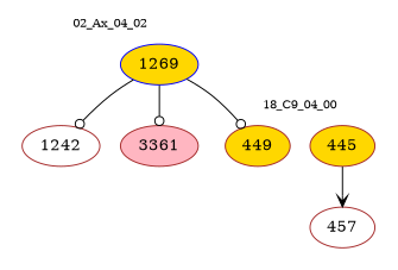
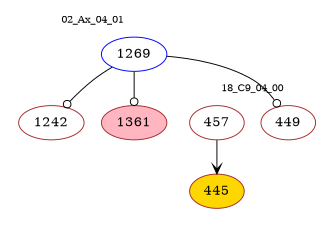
  digraph {
    node [color=brown fillcolor=white style=filled]
    edge [arrowhead=odot color=black]
-   n1 [color=blue fillcolor=gold label=1269]
+   n1 [color=blue label=1269]
    n2 [label=1242]
-   n3 [fillcolor=lightpink label=3361]
+   n3 [fillcolor=lightpink label=1361]
    n4 [fillcolor=gold label=445]
-   n5 [fillcolor=gold label=449]
+   n5 [label=449]
    n6 [label=457]
    subgraph cluster_1 {
      color=white
      fontsize=10
-     label="02_Ax_04_02"
+     label="02_Ax_04_01"
      n1
      n2
      n3
    }
    subgraph cluster_2 {
      color=white
      fontsize=10
      label="18_C9_04_00"
      n4
      n5
      n6
    }
    n1 -> n2
    n1 -> n3
    n1 -> n5
-   n4 -> n6 [arrowhead=vee]
+   n6 -> n4 [arrowhead=vee]
  }
